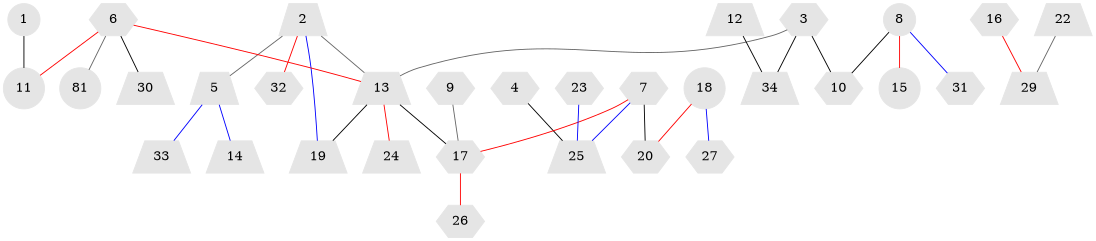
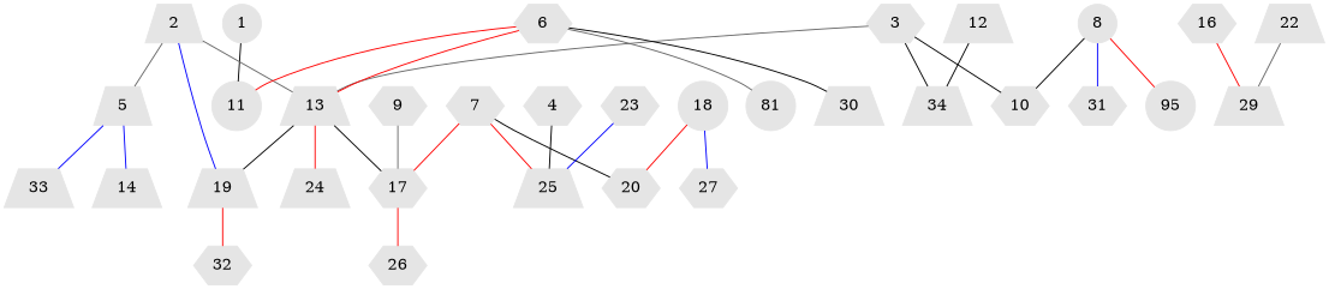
  graph {
    node [color=gray90 shape=hexagon style=filled]
    edge [color=black weight=1.0]
    1 [shape=circle]
    11 [shape=circle]
    2 [shape=trapezium]
    5 [shape=trapezium]
    13 [shape=trapezium]
    32
    19 [shape=trapezium]
    14 [shape=trapezium]
    33 [shape=trapezium]
    17
    24 [shape=trapezium]
    3
    10
    34 [shape=trapezium]
    4
    25 [shape=trapezium]
    6
    n18 [label=81 shape=circle]
    30 [shape=trapezium]
    7
    20
    26
    8 [shape=circle]
-   15 [shape=circle]
+   15 [shape=circle label=95]
    31
    9
    12 [shape=trapezium]
    16
    29 [shape=trapezium]
    18 [shape=circle]
    27
    22 [shape=trapezium]
    23
    1 -- 11
    2 -- 5 [color=gray40]
    2 -- 13 [color=gray40]
-   2 -- 32 [color=red]
+   19 -- 32 [color=red]
    2 -- 19 [color=blue]
    5 -- 14 [color=blue]
    5 -- 33 [color=blue]
    13 -- 19
    13 -- 17
    13 -- 24 [color=red]
    17 -- 26 [color=red]
    3 -- 13 [color=gray40]
    3 -- 10
    3 -- 34
    4 -- 25
    6 -- 11 [color=red]
    6 -- 13 [color=red]
    6 -- n18 [color=gray40]
    6 -- 30
    7 -- 17 [color=red]
-   7 -- 25 [color=blue]
+   7 -- 25 [color=red]
    7 -- 20
    8 -- 10
    8 -- 15 [color=red]
    8 -- 31 [color=blue]
    9 -- 17 [color=gray40]
    12 -- 34
    16 -- 29 [color=red]
    18 -- 20 [color=red]
    18 -- 27 [color=blue]
    22 -- 29 [color=gray40]
    23 -- 25 [color=blue]
  }
